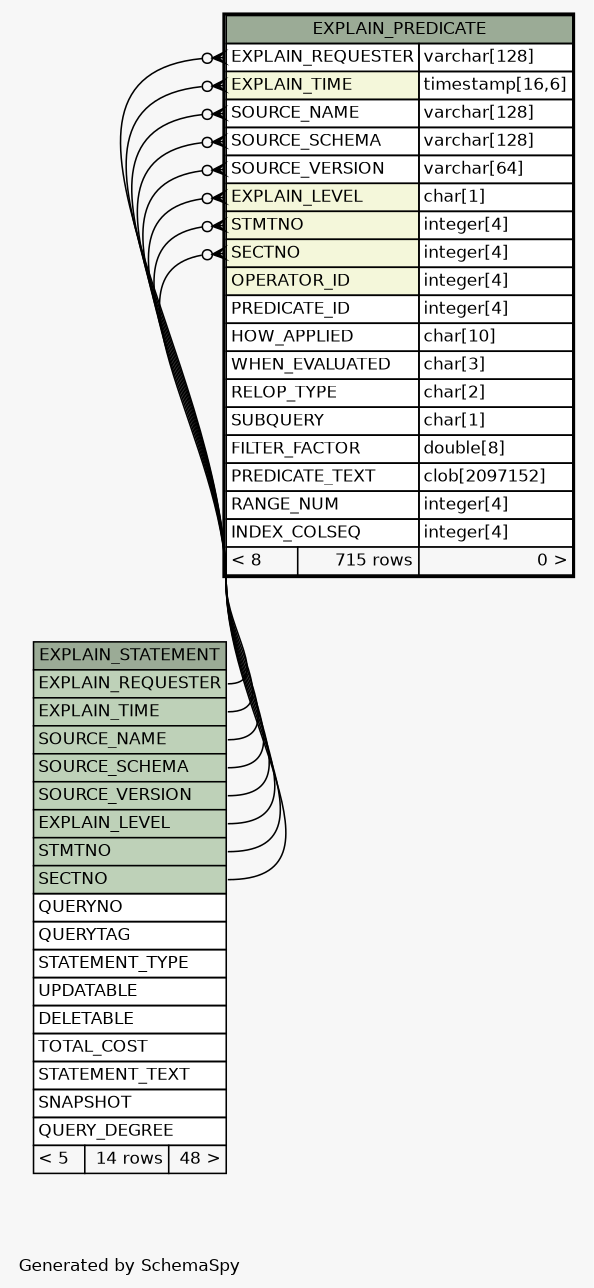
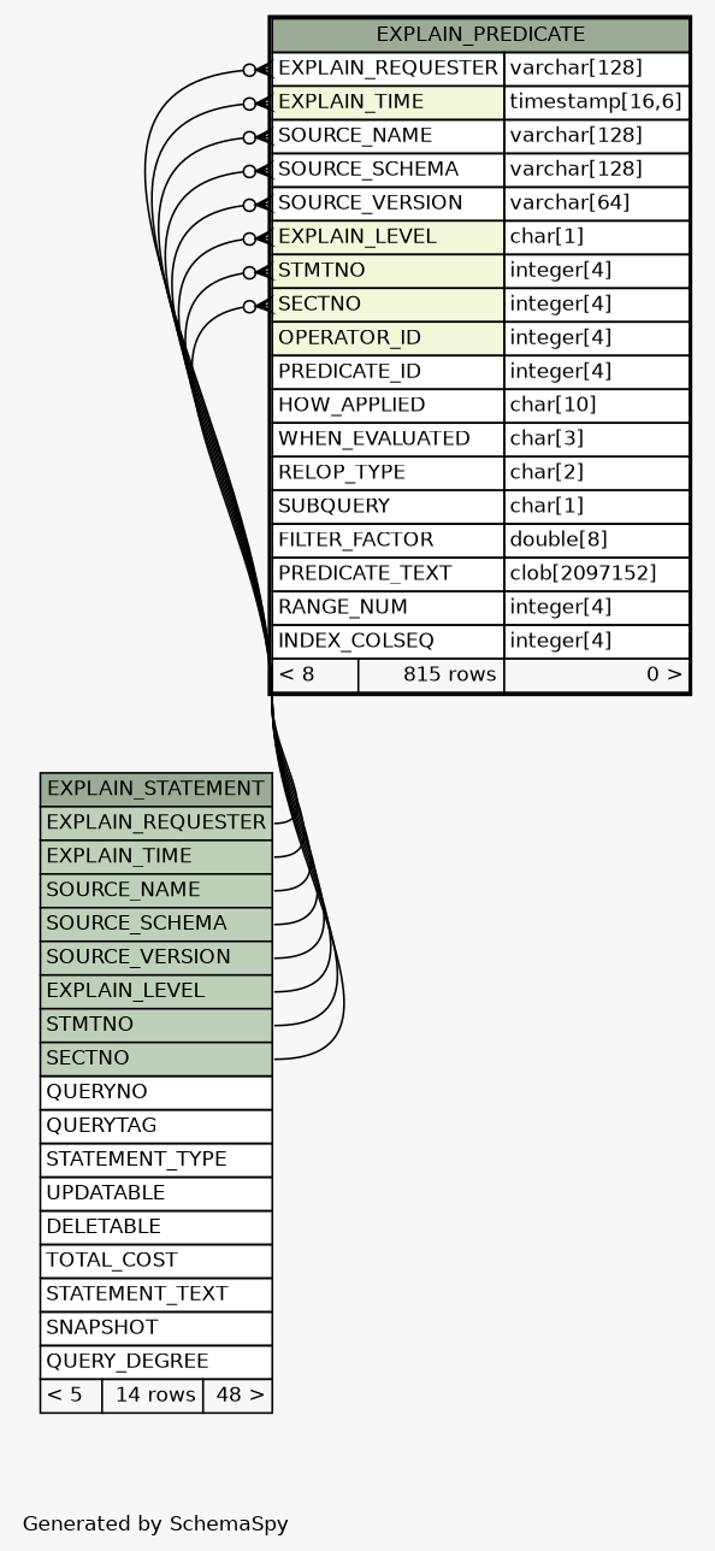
  digraph {
    bgcolor="#f7f7f7"
    fontname=Helvetica
    fontsize=11
    label="\nGenerated by SchemaSpy"
    labeljust=l
    nodesep=0.18
    rankdir=TB
    ranksep=0.46
    node [fontname=Helvetica fontsize=11 shape=plaintext]
    edge [arrowhead=none arrowsize=0.8 arrowtail=crowodot dir=back]
-   n1 [label=<     <TABLE BORDER="2" CELLBORDER="1" CELLSPACING="0" BGCOLOR="#ffffff">       <TR><TD COLSPAN="3" BGCOLOR="#9bab96" ALIGN="CENTER">EXPLAIN_PREDICATE</TD></TR>       <TR><TD PORT="EXPLAIN_REQUESTER" COLSPAN="2" ALIGN="LEFT">EXPLAIN_REQUESTER</TD><TD PORT="EXPLAIN_REQUESTER.type" ALIGN="LEFT">varchar[128]</TD></TR>       <TR><TD PORT="EXPLAIN_TIME" COLSPAN="2" BGCOLOR="#f4f7da" ALIGN="LEFT">EXPLAIN_TIME</TD><TD PORT="EXPLAIN_TIME.type" ALIGN="LEFT">timestamp[16,6]</TD></TR>       <TR><TD PORT="SOURCE_NAME" COLSPAN="2" ALIGN="LEFT">SOURCE_NAME</TD><TD PORT="SOURCE_NAME.type" ALIGN="LEFT">varchar[128]</TD></TR>       <TR><TD PORT="SOURCE_SCHEMA" COLSPAN="2" ALIGN="LEFT">SOURCE_SCHEMA</TD><TD PORT="SOURCE_SCHEMA.type" ALIGN="LEFT">varchar[128]</TD></TR>       <TR><TD PORT="SOURCE_VERSION" COLSPAN="2" ALIGN="LEFT">SOURCE_VERSION</TD><TD PORT="SOURCE_VERSION.type" ALIGN="LEFT">varchar[64]</TD></TR>       <TR><TD PORT="EXPLAIN_LEVEL" COLSPAN="2" BGCOLOR="#f4f7da" ALIGN="LEFT">EXPLAIN_LEVEL</TD><TD PORT="EXPLAIN_LEVEL.type" ALIGN="LEFT">char[1]</TD></TR>       <TR><TD PORT="STMTNO" COLSPAN="2" BGCOLOR="#f4f7da" ALIGN="LEFT">STMTNO</TD><TD PORT="STMTNO.type" ALIGN="LEFT">integer[4]</TD></TR>       <TR><TD PORT="SECTNO" COLSPAN="2" BGCOLOR="#f4f7da" ALIGN="LEFT">SECTNO</TD><TD PORT="SECTNO.type" ALIGN="LEFT">integer[4]</TD></TR>       <TR><TD PORT="OPERATOR_ID" COLSPAN="2" BGCOLOR="#f4f7da" ALIGN="LEFT">OPERATOR_ID</TD><TD PORT="OPERATOR_ID.type" ALIGN="LEFT">integer[4]</TD></TR>       <TR><TD PORT="PREDICATE_ID" COLSPAN="2" ALIGN="LEFT">PREDICATE_ID</TD><TD PORT="PREDICATE_ID.type" ALIGN="LEFT">integer[4]</TD></TR>       <TR><TD PORT="HOW_APPLIED" COLSPAN="2" ALIGN="LEFT">HOW_APPLIED</TD><TD PORT="HOW_APPLIED.type" ALIGN="LEFT">char[10]</TD></TR>       <TR><TD PORT="WHEN_EVALUATED" COLSPAN="2" ALIGN="LEFT">WHEN_EVALUATED</TD><TD PORT="WHEN_EVALUATED.type" ALIGN="LEFT">char[3]</TD></TR>       <TR><TD PORT="RELOP_TYPE" COLSPAN="2" ALIGN="LEFT">RELOP_TYPE</TD><TD PORT="RELOP_TYPE.type" ALIGN="LEFT">char[2]</TD></TR>       <TR><TD PORT="SUBQUERY" COLSPAN="2" ALIGN="LEFT">SUBQUERY</TD><TD PORT="SUBQUERY.type" ALIGN="LEFT">char[1]</TD></TR>       <TR><TD PORT="FILTER_FACTOR" COLSPAN="2" ALIGN="LEFT">FILTER_FACTOR</TD><TD PORT="FILTER_FACTOR.type" ALIGN="LEFT">double[8]</TD></TR>       <TR><TD PORT="PREDICATE_TEXT" COLSPAN="2" ALIGN="LEFT">PREDICATE_TEXT</TD><TD PORT="PREDICATE_TEXT.type" ALIGN="LEFT">clob[2097152]</TD></TR>       <TR><TD PORT="RANGE_NUM" COLSPAN="2" ALIGN="LEFT">RANGE_NUM</TD><TD PORT="RANGE_NUM.type" ALIGN="LEFT">integer[4]</TD></TR>       <TR><TD PORT="INDEX_COLSEQ" COLSPAN="2" ALIGN="LEFT">INDEX_COLSEQ</TD><TD PORT="INDEX_COLSEQ.type" ALIGN="LEFT">integer[4]</TD></TR>       <TR><TD ALIGN="LEFT" BGCOLOR="#f7f7f7">&lt; 8</TD><TD ALIGN="RIGHT" BGCOLOR="#f7f7f7">715 rows</TD><TD ALIGN="RIGHT" BGCOLOR="#f7f7f7">0 &gt;</TD></TR>     </TABLE>>]
+   n1 [label=<     <TABLE BORDER="2" CELLBORDER="1" CELLSPACING="0" BGCOLOR="#ffffff">       <TR><TD COLSPAN="3" BGCOLOR="#9bab96" ALIGN="CENTER">EXPLAIN_PREDICATE</TD></TR>       <TR><TD PORT="EXPLAIN_REQUESTER" COLSPAN="2" ALIGN="LEFT">EXPLAIN_REQUESTER</TD><TD PORT="EXPLAIN_REQUESTER.type" ALIGN="LEFT">varchar[128]</TD></TR>       <TR><TD PORT="EXPLAIN_TIME" COLSPAN="2" BGCOLOR="#f4f7da" ALIGN="LEFT">EXPLAIN_TIME</TD><TD PORT="EXPLAIN_TIME.type" ALIGN="LEFT">timestamp[16,6]</TD></TR>       <TR><TD PORT="SOURCE_NAME" COLSPAN="2" ALIGN="LEFT">SOURCE_NAME</TD><TD PORT="SOURCE_NAME.type" ALIGN="LEFT">varchar[128]</TD></TR>       <TR><TD PORT="SOURCE_SCHEMA" COLSPAN="2" ALIGN="LEFT">SOURCE_SCHEMA</TD><TD PORT="SOURCE_SCHEMA.type" ALIGN="LEFT">varchar[128]</TD></TR>       <TR><TD PORT="SOURCE_VERSION" COLSPAN="2" ALIGN="LEFT">SOURCE_VERSION</TD><TD PORT="SOURCE_VERSION.type" ALIGN="LEFT">varchar[64]</TD></TR>       <TR><TD PORT="EXPLAIN_LEVEL" COLSPAN="2" BGCOLOR="#f4f7da" ALIGN="LEFT">EXPLAIN_LEVEL</TD><TD PORT="EXPLAIN_LEVEL.type" ALIGN="LEFT">char[1]</TD></TR>       <TR><TD PORT="STMTNO" COLSPAN="2" BGCOLOR="#f4f7da" ALIGN="LEFT">STMTNO</TD><TD PORT="STMTNO.type" ALIGN="LEFT">integer[4]</TD></TR>       <TR><TD PORT="SECTNO" COLSPAN="2" BGCOLOR="#f4f7da" ALIGN="LEFT">SECTNO</TD><TD PORT="SECTNO.type" ALIGN="LEFT">integer[4]</TD></TR>       <TR><TD PORT="OPERATOR_ID" COLSPAN="2" BGCOLOR="#f4f7da" ALIGN="LEFT">OPERATOR_ID</TD><TD PORT="OPERATOR_ID.type" ALIGN="LEFT">integer[4]</TD></TR>       <TR><TD PORT="PREDICATE_ID" COLSPAN="2" ALIGN="LEFT">PREDICATE_ID</TD><TD PORT="PREDICATE_ID.type" ALIGN="LEFT">integer[4]</TD></TR>       <TR><TD PORT="HOW_APPLIED" COLSPAN="2" ALIGN="LEFT">HOW_APPLIED</TD><TD PORT="HOW_APPLIED.type" ALIGN="LEFT">char[10]</TD></TR>       <TR><TD PORT="WHEN_EVALUATED" COLSPAN="2" ALIGN="LEFT">WHEN_EVALUATED</TD><TD PORT="WHEN_EVALUATED.type" ALIGN="LEFT">char[3]</TD></TR>       <TR><TD PORT="RELOP_TYPE" COLSPAN="2" ALIGN="LEFT">RELOP_TYPE</TD><TD PORT="RELOP_TYPE.type" ALIGN="LEFT">char[2]</TD></TR>       <TR><TD PORT="SUBQUERY" COLSPAN="2" ALIGN="LEFT">SUBQUERY</TD><TD PORT="SUBQUERY.type" ALIGN="LEFT">char[1]</TD></TR>       <TR><TD PORT="FILTER_FACTOR" COLSPAN="2" ALIGN="LEFT">FILTER_FACTOR</TD><TD PORT="FILTER_FACTOR.type" ALIGN="LEFT">double[8]</TD></TR>       <TR><TD PORT="PREDICATE_TEXT" COLSPAN="2" ALIGN="LEFT">PREDICATE_TEXT</TD><TD PORT="PREDICATE_TEXT.type" ALIGN="LEFT">clob[2097152]</TD></TR>       <TR><TD PORT="RANGE_NUM" COLSPAN="2" ALIGN="LEFT">RANGE_NUM</TD><TD PORT="RANGE_NUM.type" ALIGN="LEFT">integer[4]</TD></TR>       <TR><TD PORT="INDEX_COLSEQ" COLSPAN="2" ALIGN="LEFT">INDEX_COLSEQ</TD><TD PORT="INDEX_COLSEQ.type" ALIGN="LEFT">integer[4]</TD></TR>       <TR><TD ALIGN="LEFT" BGCOLOR="#f7f7f7">&lt; 8</TD><TD ALIGN="RIGHT" BGCOLOR="#f7f7f7">815 rows</TD><TD ALIGN="RIGHT" BGCOLOR="#f7f7f7">0 &gt;</TD></TR>     </TABLE>>]
    n2 [label=<     <TABLE BORDER="0" CELLBORDER="1" CELLSPACING="0" BGCOLOR="#ffffff">       <TR><TD COLSPAN="3" BGCOLOR="#9bab96" ALIGN="CENTER">EXPLAIN_STATEMENT</TD></TR>       <TR><TD PORT="EXPLAIN_REQUESTER" COLSPAN="3" BGCOLOR="#bed1b8" ALIGN="LEFT">EXPLAIN_REQUESTER</TD></TR>       <TR><TD PORT="EXPLAIN_TIME" COLSPAN="3" BGCOLOR="#bed1b8" ALIGN="LEFT">EXPLAIN_TIME</TD></TR>       <TR><TD PORT="SOURCE_NAME" COLSPAN="3" BGCOLOR="#bed1b8" ALIGN="LEFT">SOURCE_NAME</TD></TR>       <TR><TD PORT="SOURCE_SCHEMA" COLSPAN="3" BGCOLOR="#bed1b8" ALIGN="LEFT">SOURCE_SCHEMA</TD></TR>       <TR><TD PORT="SOURCE_VERSION" COLSPAN="3" BGCOLOR="#bed1b8" ALIGN="LEFT">SOURCE_VERSION</TD></TR>       <TR><TD PORT="EXPLAIN_LEVEL" COLSPAN="3" BGCOLOR="#bed1b8" ALIGN="LEFT">EXPLAIN_LEVEL</TD></TR>       <TR><TD PORT="STMTNO" COLSPAN="3" BGCOLOR="#bed1b8" ALIGN="LEFT">STMTNO</TD></TR>       <TR><TD PORT="SECTNO" COLSPAN="3" BGCOLOR="#bed1b8" ALIGN="LEFT">SECTNO</TD></TR>       <TR><TD PORT="QUERYNO" COLSPAN="3" ALIGN="LEFT">QUERYNO</TD></TR>       <TR><TD PORT="QUERYTAG" COLSPAN="3" ALIGN="LEFT">QUERYTAG</TD></TR>       <TR><TD PORT="STATEMENT_TYPE" COLSPAN="3" ALIGN="LEFT">STATEMENT_TYPE</TD></TR>       <TR><TD PORT="UPDATABLE" COLSPAN="3" ALIGN="LEFT">UPDATABLE</TD></TR>       <TR><TD PORT="DELETABLE" COLSPAN="3" ALIGN="LEFT">DELETABLE</TD></TR>       <TR><TD PORT="TOTAL_COST" COLSPAN="3" ALIGN="LEFT">TOTAL_COST</TD></TR>       <TR><TD PORT="STATEMENT_TEXT" COLSPAN="3" ALIGN="LEFT">STATEMENT_TEXT</TD></TR>       <TR><TD PORT="SNAPSHOT" COLSPAN="3" ALIGN="LEFT">SNAPSHOT</TD></TR>       <TR><TD PORT="QUERY_DEGREE" COLSPAN="3" ALIGN="LEFT">QUERY_DEGREE</TD></TR>       <TR><TD ALIGN="LEFT" BGCOLOR="#f7f7f7">&lt; 5</TD><TD ALIGN="RIGHT" BGCOLOR="#f7f7f7">14 rows</TD><TD ALIGN="RIGHT" BGCOLOR="#f7f7f7">48 &gt;</TD></TR>     </TABLE>>]
    n1 -> n2 [headport="EXPLAIN_LEVEL:e" tailport="EXPLAIN_LEVEL:w"]
    n1 -> n2 [headport="EXPLAIN_REQUESTER:e" tailport="EXPLAIN_REQUESTER:w"]
    n1 -> n2 [headport="EXPLAIN_TIME:e" tailport="EXPLAIN_TIME:w"]
    n1 -> n2 [headport="SECTNO:e" tailport="SECTNO:w"]
    n1 -> n2 [headport="SOURCE_NAME:e" tailport="SOURCE_NAME:w"]
    n1 -> n2 [headport="SOURCE_SCHEMA:e" tailport="SOURCE_SCHEMA:w"]
    n1 -> n2 [headport="SOURCE_VERSION:e" tailport="SOURCE_VERSION:w"]
    n1 -> n2 [headport="STMTNO:e" tailport="STMTNO:w"]
  }
